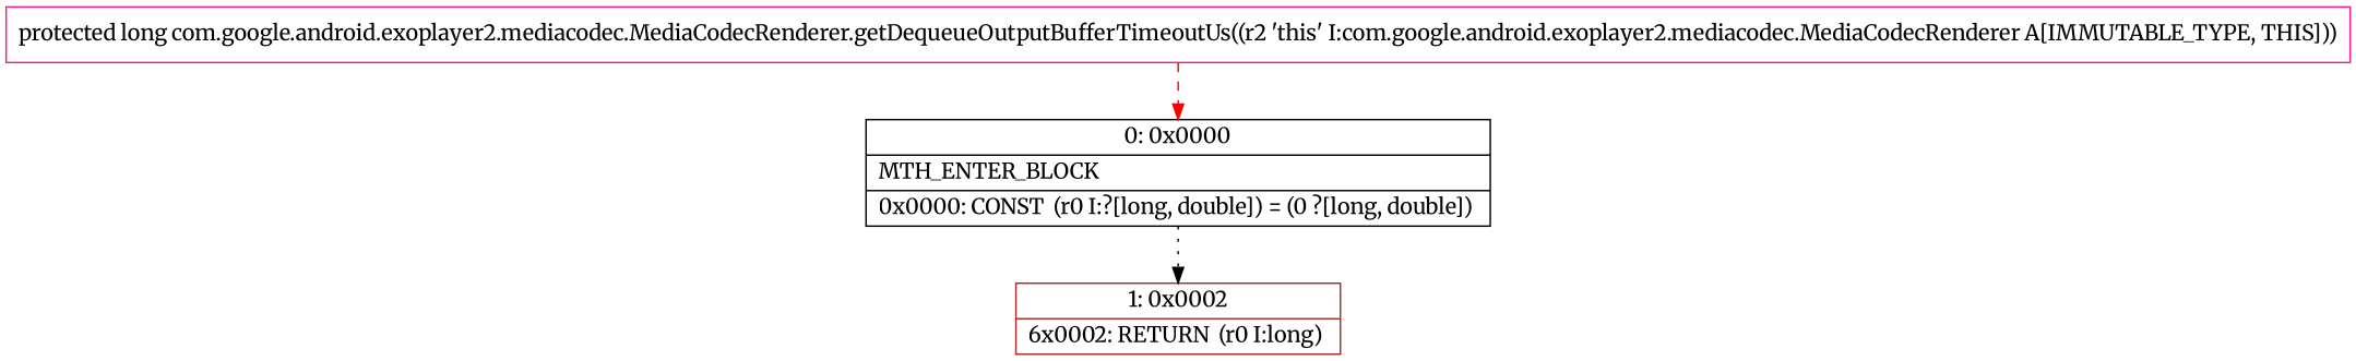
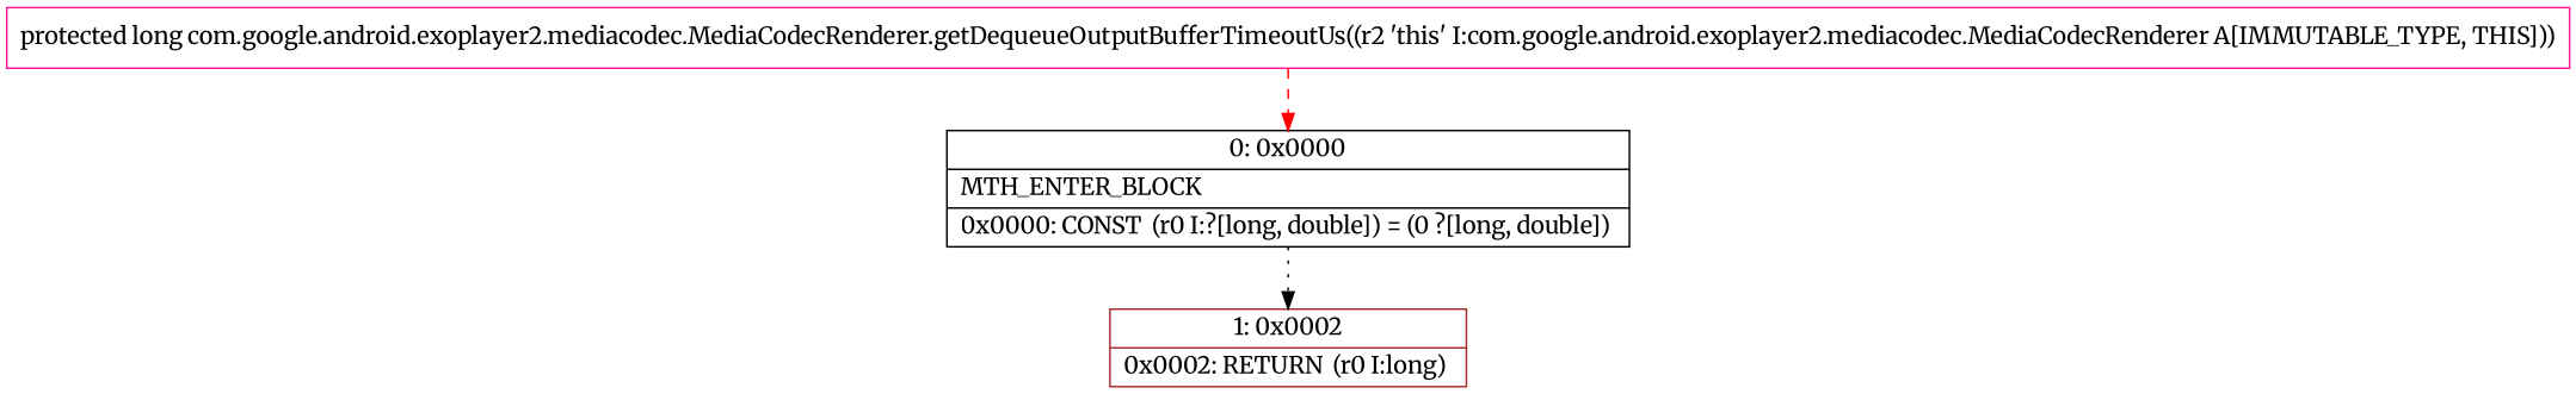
  digraph {
    fontname=Merriweather
    node [shape=record fontname=Merriweather]
    edge [fontname=Merriweather]
    n1 [label="{0\:\ 0x0000|MTH_ENTER_BLOCK\l|0x0000: CONST  (r0 I:?[long, double]) = (0 ?[long, double]) \l}" color=black]
-   n2 [label="{1\:\ 0x0002|6x0002: RETURN  (r0 I:long) \l}" color=brown]
+   n2 [label="{1\:\ 0x0002|0x0002: RETURN  (r0 I:long) \l}" color=brown]
    n3 [label="{protected long com.google.android.exoplayer2.mediacodec.MediaCodecRenderer.getDequeueOutputBufferTimeoutUs((r2 'this' I:com.google.android.exoplayer2.mediacodec.MediaCodecRenderer A[IMMUTABLE_TYPE, THIS])) }" color=deeppink]
    n1 -> n2 [color=black style=dotted]
    n3 -> n1 [color=red style=dashed]
  }
